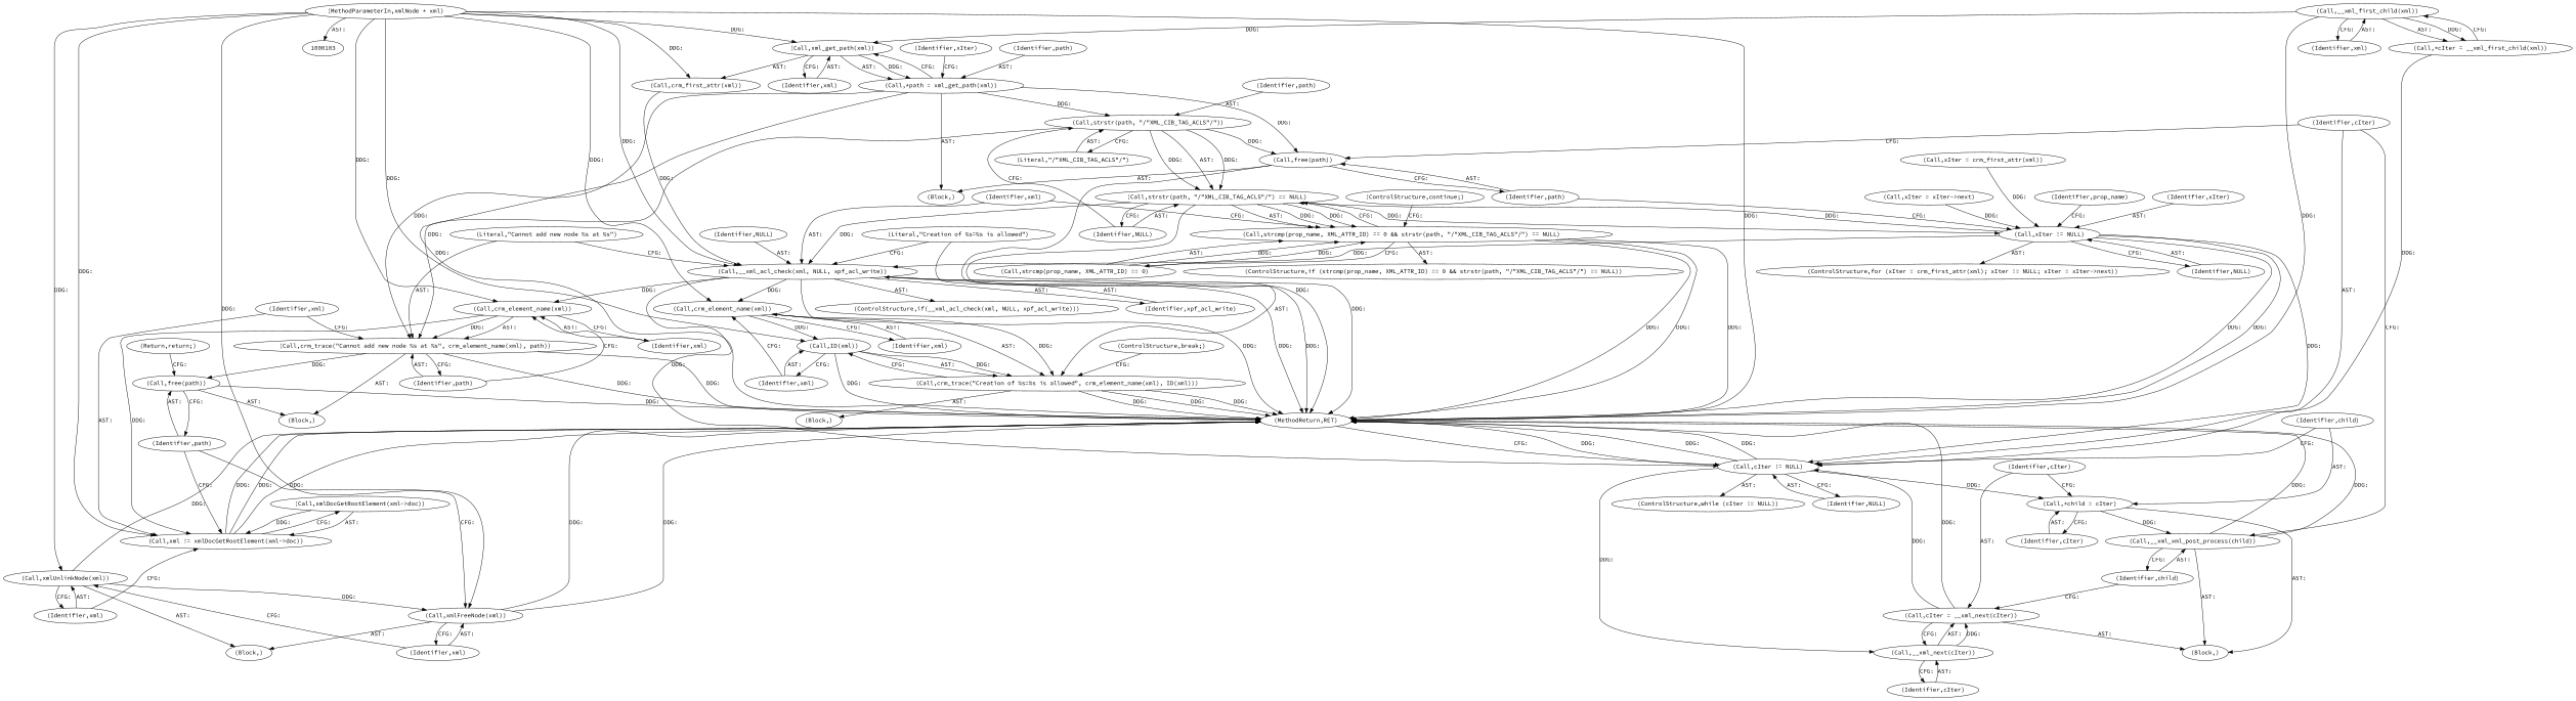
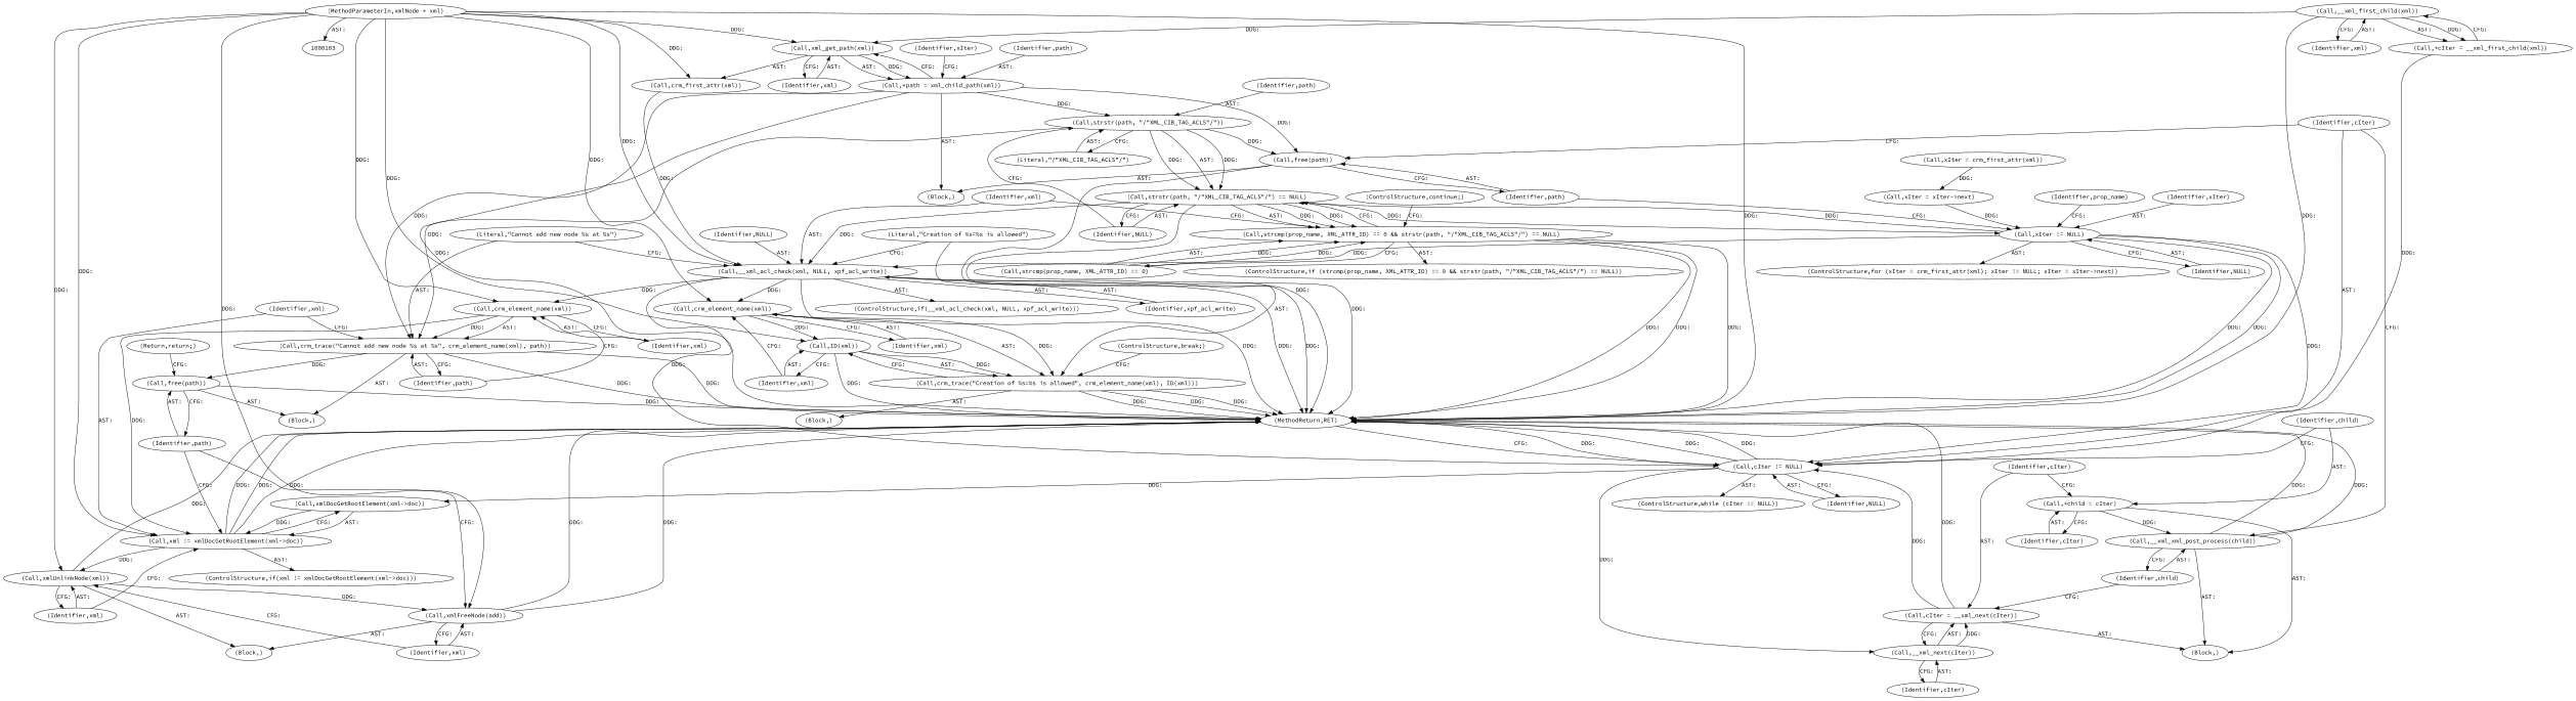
  digraph {
    fontname="Source Code Pro"
    node [fontname="Source Code Pro"]
    edge [fontname="Source Code Pro"]
    n1 [label="(Call,strstr(path, \"/\"XML_CIB_TAG_ACLS\"/\"))"]
    n2 [label="(Call,strstr(path, \"/\"XML_CIB_TAG_ACLS\"/\") == NULL)"]
    n3 [label="(Call,crm_trace(\"Cannot add new node %s at %s\", crm_element_name(xml), path))"]
    n4 [label="(Call,free(path))"]
    n5 [label="(Literal,\"/\"XML_CIB_TAG_ACLS\"/\")"]
    n6 [label="(MethodReturn,RET)"]
    n7 [label="(Call,__xml_acl_check(xml, NULL, xpf_acl_write))"]
    n8 [label="(Call,xIter != NULL)"]
    n9 [label="(Call,strcmp(prop_name, XML_ATTR_ID) == 0 && strstr(path, \"/\"XML_CIB_TAG_ACLS\"/\") == NULL)"]
    n10 [label="(Identifier,NULL)"]
    n11 [label="(Call,free(path))"]
    n12 [label="(Block,)"]
    n13 [label="(Identifier,path)"]
    n14 [label="(Block,)"]
    n15 [label="(Identifier,path)"]
-   n16 [label="(Call,*path = xml_get_path(xml))"]
+   n16 [label="(Call,*path = xml_child_path(xml))"]
    n17 [label="(Call,xml_get_path(xml))"]
    n18 [label="(Call,crm_first_attr(xml))"]
    n19 [label="(Identifier,xml)"]
    n20 [label="(Call,cIter != NULL)"]
    n21 [label="(Call,__xml_first_child(xml))"]
    n22 [label="(Identifier,xml)"]
    n23 [label="(Call,*cIter = __xml_first_child(xml))"]
    n24 [label="(MethodParameterIn,xmlNode * xml)"]
    n25 [label="(Call,crm_element_name(xml))"]
    n26 [label="(Call,ID(xml))"]
    n27 [label="(Call,crm_element_name(xml))"]
    n28 [label="(Call,xml != xmlDocGetRootElement(xml->doc))"]
    n29 [label="(Call,xmlUnlinkNode(xml))"]
-   n30 [label="(Call,xmlFreeNode(xml))"]
+   n30 [label="(Call,xmlFreeNode(add))"]
    1000103
    n32 [label="(ControlStructure,if(__xml_acl_check(xml, NULL, xpf_acl_write)))"]
    n33 [label="(Identifier,xpf_acl_write)"]
    n34 [label="(Call,crm_trace(\"Creation of %s=%s is allowed\", crm_element_name(xml), ID(xml)))"]
    n35 [label="(Identifier,xml)"]
    n36 [label="(Identifier,xml)"]
    n37 [label="(Identifier,xml)"]
+   n38 [label="(ControlStructure,if(xml != xmlDocGetRootElement(xml->doc)))"]
    n39 [label="(Call,xmlDocGetRootElement(xml->doc))"]
    n40 [label="(Block,)"]
    n41 [label="(Identifier,xml)"]
    n42 [label="(Identifier,xml)"]
    n43 [label="(Identifier,NULL)"]
    n44 [label="(ControlStructure,for (xIter = crm_first_attr(xml); xIter != NULL; xIter = xIter->next))"]
    n45 [label="(Call,strcmp(prop_name, XML_ATTR_ID) == 0)"]
    n46 [label="(ControlStructure,if (strcmp(prop_name, XML_ATTR_ID) == 0 && strstr(path, \"/\"XML_CIB_TAG_ACLS\"/\") == NULL))"]
    n47 [label="(Call,*child = cIter)"]
    n48 [label="(Call,__xml_next(cIter))"]
    n49 [label="(ControlStructure,while (cIter != NULL))"]
    n50 [label="(Identifier,NULL)"]
    n51 [label="(Block,)"]
    n52 [label="(Identifier,path)"]
    n53 [label="(Call,__xml_xml_post_process(child))"]
    n54 [label="(Block,)"]
    n55 [label="(Identifier,cIter)"]
    n56 [label="(Call,cIter = __xml_next(cIter))"]
    n57 [label="(Identifier,cIter)"]
    n58 [label="(Identifier,child)"]
    n59 [label="(Call,xIter = xIter->next)"]
    n60 [label="(ControlStructure,continue;)"]
    n61 [label="(Identifier,NULL)"]
    n62 [label="(Literal,\"Cannot add new node %s at %s\")"]
    n63 [label="(Identifier,xIter)"]
    n64 [label="(Literal,\"Creation of %s=%s is allowed\")"]
    n65 [label="(Identifier,xml)"]
    n66 [label="(Identifier,path)"]
    n67 [label="(Identifier,cIter)"]
    n68 [label="(Call,xIter = crm_first_attr(xml))"]
    n69 [label="(Identifier,prop_name)"]
    n70 [label="(Identifier,xIter)"]
    n71 [label="(Identifier,child)"]
    n72 [label="(Return,return;)"]
    n73 [label="(Identifier,cIter)"]
    n74 [label="(Identifier,path)"]
    n75 [label="(ControlStructure,break;)"]
    n76 [label="(Identifier,xml)"]
    n1 -> n2 [label="AST: "]
    n1 -> n2 [label="DDG: "]
    n1 -> n2 [label="DDG: "]
    n1 -> n3 [label="DDG: "]
    n1 -> n4 [label="DDG: "]
    n1 -> n5 [label="CFG: "]
    n2 -> n6 [label="DDG: "]
    n2 -> n7 [label="DDG: "]
    n2 -> n8 [label="DDG: "]
    n2 -> n9 [label="AST: "]
    n2 -> n9 [label="DDG: "]
    n2 -> n9 [label="DDG: "]
    n2 -> n10 [label="CFG: "]
    n3 -> n6 [label="DDG: "]
    n3 -> n6 [label="DDG: "]
    n3 -> n11 [label="DDG: "]
    n3 -> n12 [label="AST: "]
    n3 -> n13 [label="CFG: "]
    n4 -> n6 [label="DDG: "]
    n4 -> n14 [label="AST: "]
    n4 -> n15 [label="CFG: "]
    n5 -> n1 [label="AST: "]
    n6 -> n20 [label="CFG: "]
    n7 -> n6 [label="DDG: "]
    n7 -> n6 [label="DDG: "]
    n7 -> n6 [label="DDG: "]
    n7 -> n20 [label="DDG: "]
    n7 -> n25 [label="DDG: "]
    n7 -> n27 [label="DDG: "]
    n7 -> n32 [label="AST: "]
    n7 -> n33 [label="AST: "]
    n8 -> n2 [label="DDG: "]
    n8 -> n6 [label="DDG: "]
    n8 -> n6 [label="DDG: "]
    n8 -> n7 [label="DDG: "]
    n8 -> n20 [label="DDG: "]
    n8 -> n43 [label="CFG: "]
    n8 -> n44 [label="AST: "]
    n9 -> n2 [label="CFG: "]
    n9 -> n6 [label="DDG: "]
    n9 -> n6 [label="DDG: "]
    n9 -> n6 [label="DDG: "]
    n9 -> n45 [label="CFG: "]
    n9 -> n46 [label="AST: "]
    n10 -> n1 [label="CFG: "]
    n10 -> n2 [label="AST: "]
    n11 -> n6 [label="DDG: "]
    n11 -> n12 [label="AST: "]
    n11 -> n52 [label="CFG: "]
    n13 -> n3 [label="AST: "]
    n13 -> n27 [label="CFG: "]
    n15 -> n4 [label="AST: "]
    n15 -> n8 [label="CFG: "]
    n16 -> n1 [label="DDG: "]
    n16 -> n3 [label="DDG: "]
    n16 -> n4 [label="DDG: "]
    n16 -> n6 [label="DDG: "]
    n16 -> n14 [label="AST: "]
    n16 -> n17 [label="CFG: "]
    n17 -> n16 [label="AST: "]
    n17 -> n16 [label="DDG: "]
    n17 -> n18 [label="AST: "]
    n17 -> n19 [label="CFG: "]
    n18 -> n7 [label="DDG: "]
    n19 -> n17 [label="AST: "]
    n20 -> n6 [label="DDG: "]
    n20 -> n6 [label="DDG: "]
    n20 -> n6 [label="DDG: "]
-   n20 -> n47 [label="DDG: "]
+   n20 -> n39 [label="DDG: "]
    n20 -> n48 [label="DDG: "]
    n20 -> n49 [label="AST: "]
    n20 -> n50 [label="CFG: "]
    n21 -> n6 [label="DDG: "]
    n21 -> n17 [label="DDG: "]
    n21 -> n22 [label="CFG: "]
    n21 -> n23 [label="AST: "]
    n21 -> n23 [label="DDG: "]
    n22 -> n21 [label="AST: "]
    n23 -> n20 [label="DDG: "]
    n23 -> n21 [label="CFG: "]
    n24 -> n6 [label="DDG: "]
    n24 -> n7 [label="DDG: "]
    n24 -> n17 [label="DDG: "]
    n24 -> n18 [label="DDG: "]
    n24 -> n25 [label="DDG: "]
    n24 -> n26 [label="DDG: "]
    n24 -> n27 [label="DDG: "]
    n24 -> n28 [label="DDG: "]
    n24 -> n29 [label="DDG: "]
    n24 -> n30 [label="DDG: "]
    n24 -> 1000103 [label="AST: "]
    n25 -> n26 [label="DDG: "]
    n25 -> n34 [label="AST: "]
    n25 -> n34 [label="DDG: "]
    n25 -> n35 [label="CFG: "]
    n26 -> n6 [label="DDG: "]
    n26 -> n34 [label="AST: "]
    n26 -> n34 [label="DDG: "]
    n26 -> n36 [label="CFG: "]
    n27 -> n3 [label="AST: "]
    n27 -> n3 [label="DDG: "]
    n27 -> n28 [label="DDG: "]
    n27 -> n37 [label="CFG: "]
    n28 -> n6 [label="DDG: "]
    n28 -> n6 [label="DDG: "]
    n28 -> n6 [label="DDG: "]
+   n28 -> n29 [label="DDG: "]
+   n28 -> n38 [label="AST: "]
    n28 -> n39 [label="CFG: "]
    n29 -> n6 [label="DDG: "]
    n29 -> n30 [label="DDG: "]
    n29 -> n40 [label="AST: "]
    n29 -> n41 [label="CFG: "]
    n30 -> n6 [label="DDG: "]
    n30 -> n6 [label="DDG: "]
    n30 -> n40 [label="AST: "]
    n30 -> n42 [label="CFG: "]
    n33 -> n7 [label="AST: "]
    n34 -> n6 [label="DDG: "]
    n34 -> n6 [label="DDG: "]
    n34 -> n6 [label="DDG: "]
    n34 -> n26 [label="CFG: "]
    n34 -> n51 [label="AST: "]
    n35 -> n25 [label="AST: "]
    n36 -> n25 [label="CFG: "]
    n36 -> n26 [label="AST: "]
    n37 -> n27 [label="AST: "]
    n39 -> n28 [label="AST: "]
    n39 -> n28 [label="DDG: "]
    n41 -> n28 [label="CFG: "]
    n41 -> n29 [label="AST: "]
    n42 -> n29 [label="CFG: "]
    n42 -> n30 [label="AST: "]
    n43 -> n8 [label="AST: "]
    n45 -> n9 [label="AST: "]
    n45 -> n9 [label="DDG: "]
    n45 -> n9 [label="DDG: "]
    n47 -> n53 [label="DDG: "]
    n47 -> n54 [label="AST: "]
    n47 -> n55 [label="CFG: "]
    n48 -> n56 [label="AST: "]
    n48 -> n56 [label="DDG: "]
    n48 -> n57 [label="CFG: "]
    n50 -> n20 [label="AST: "]
    n52 -> n11 [label="AST: "]
    n52 -> n28 [label="CFG: "]
    n52 -> n30 [label="CFG: "]
    n53 -> n6 [label="DDG: "]
    n53 -> n6 [label="DDG: "]
    n53 -> n54 [label="AST: "]
    n53 -> n58 [label="CFG: "]
    n55 -> n47 [label="AST: "]
    n56 -> n6 [label="DDG: "]
    n56 -> n20 [label="DDG: "]
    n56 -> n48 [label="CFG: "]
    n56 -> n54 [label="AST: "]
    n57 -> n48 [label="AST: "]
    n58 -> n53 [label="AST: "]
    n58 -> n56 [label="CFG: "]
    n59 -> n8 [label="DDG: "]
    n60 -> n9 [label="CFG: "]
    n61 -> n7 [label="AST: "]
    n62 -> n3 [label="AST: "]
    n62 -> n7 [label="CFG: "]
    n63 -> n16 [label="CFG: "]
    n64 -> n7 [label="CFG: "]
    n64 -> n34 [label="AST: "]
    n65 -> n3 [label="CFG: "]
    n65 -> n28 [label="AST: "]
    n66 -> n1 [label="AST: "]
    n67 -> n4 [label="CFG: "]
    n67 -> n20 [label="AST: "]
    n67 -> n53 [label="CFG: "]
-   n68 -> n8 [label="DDG: "]
+   n68 -> n59 [label="DDG: "]
    n69 -> n8 [label="CFG: "]
    n70 -> n8 [label="AST: "]
    n71 -> n20 [label="CFG: "]
    n71 -> n47 [label="AST: "]
    n72 -> n11 [label="CFG: "]
    n73 -> n47 [label="CFG: "]
    n73 -> n56 [label="AST: "]
    n74 -> n16 [label="AST: "]
    n75 -> n34 [label="CFG: "]
    n76 -> n7 [label="AST: "]
    n76 -> n9 [label="CFG: "]
  }
